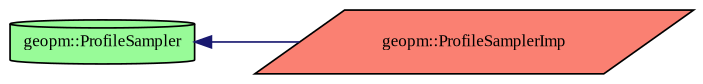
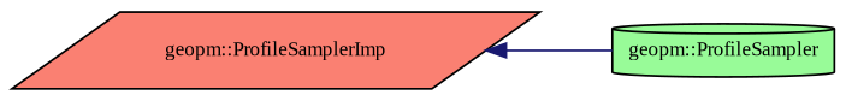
  digraph {
    rankdir=LR
    fontname="Liberation Serif"
    node [color=black fontname="Liberation Serif" fontsize=10 style=filled]
    n1 [fillcolor=salmon fontcolor=black height=0.2 label="geopm::ProfileSamplerImp" shape=parallelogram width=0.4]
    n2 [fillcolor=palegreen height=0.2 label="geopm::ProfileSampler" shape=cylinder width=0.4]
-   n2 -> n1 [color=midnightblue dir=back fontname="Liberation Serif" fontsize=10 labelfontname=Helvetica labelfontsize=10 style=solid]
+   n1 -> n2 [color=midnightblue dir=back fontname="Liberation Serif" fontsize=10 labelfontname=Helvetica labelfontsize=10 style=solid]
  }
